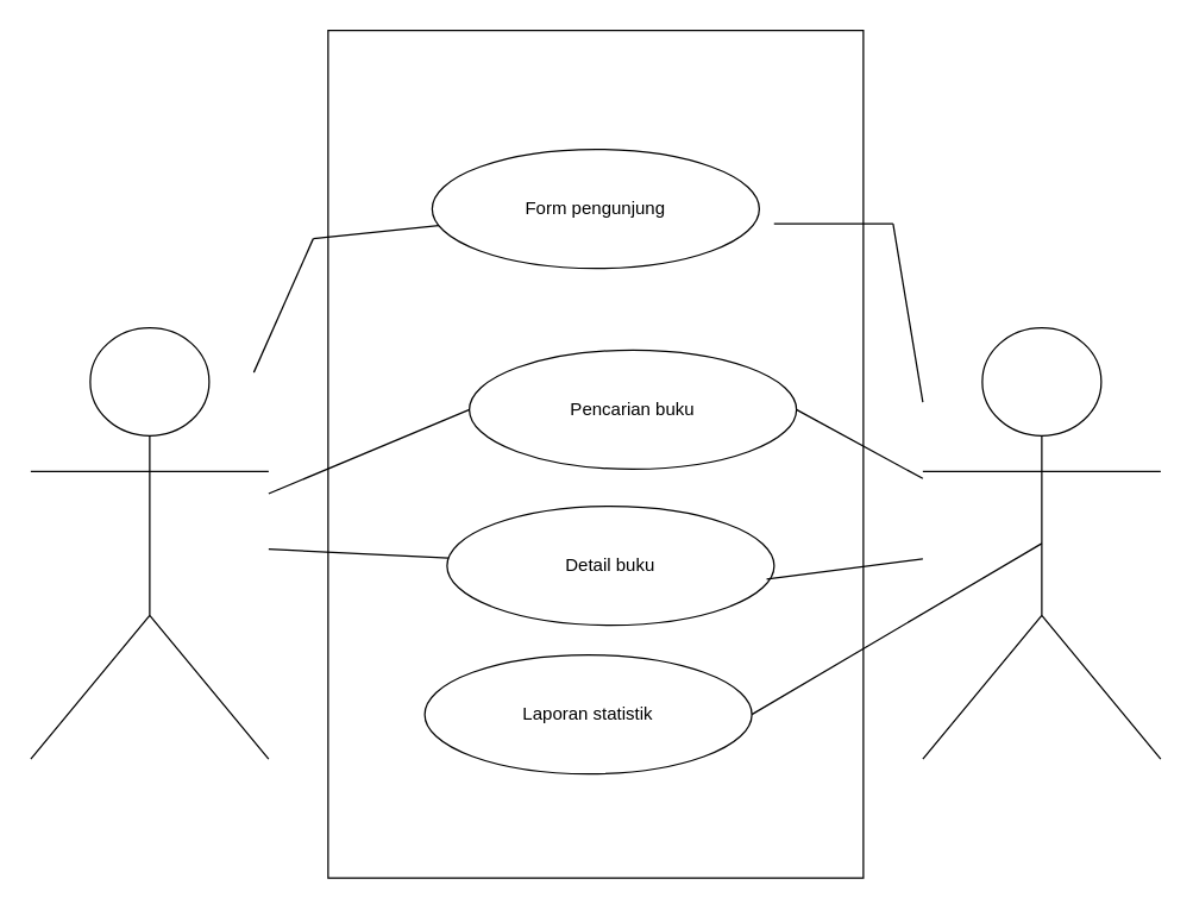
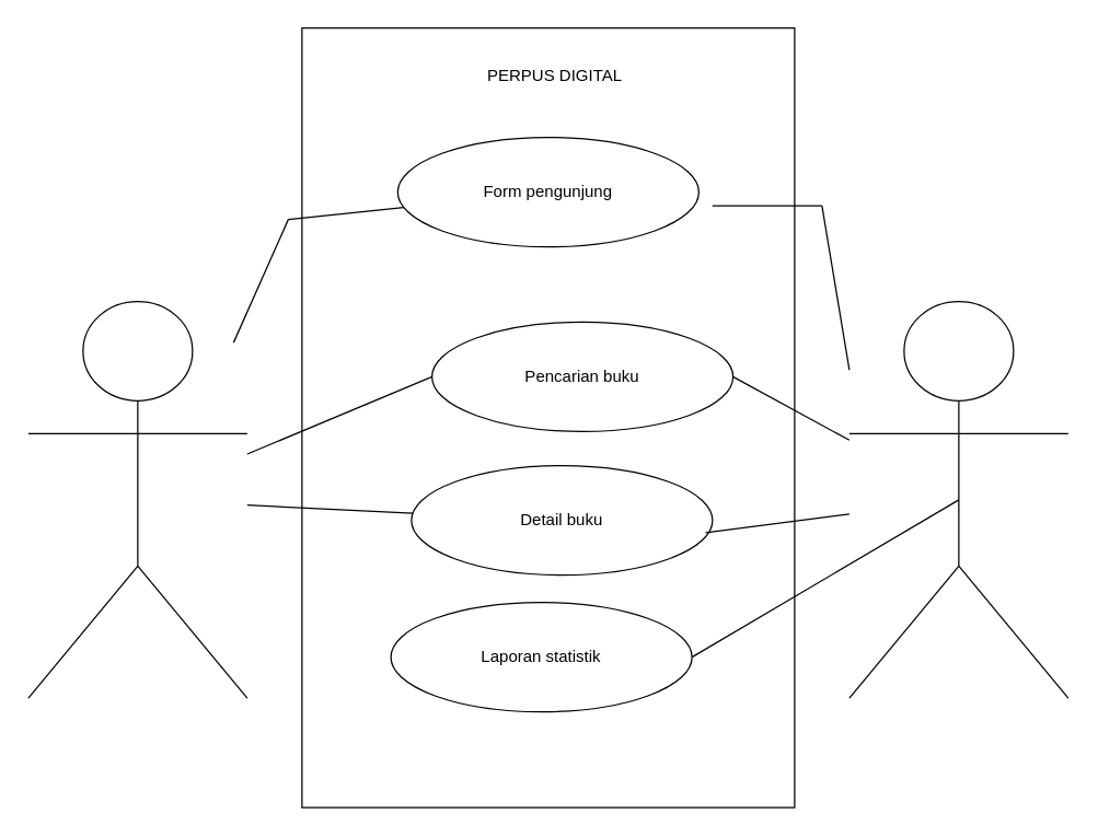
  <mxCell id="0" />
  <mxCell id="1" parent="0" />
  <mxCell id="2" value="" style="shape=umlActor;verticalLabelPosition=bottom;verticalAlign=top;html=1;outlineConnect=0;" vertex="1" parent="1"><mxGeometry x="20" y="220" width="160" height="290" as="geometry" /></mxCell>
  <mxCell id="3" value="" style="shape=umlActor;verticalLabelPosition=bottom;verticalAlign=top;html=1;outlineConnect=0;" vertex="1" parent="1"><mxGeometry x="620" y="220" width="160" height="290" as="geometry" /></mxCell>
  <mxCell id="4" value="" style="rounded=0;whiteSpace=wrap;html=1;" vertex="1" parent="1"><mxGeometry x="220" y="20" width="360" height="570" as="geometry" /></mxCell>
+ <mxCell id="5" value="PERPUS DIGITAL" style="text;html=1;strokeColor=none;fillColor=none;align=center;verticalAlign=middle;whiteSpace=wrap;rounded=0;" vertex="1" parent="1"><mxGeometry x="330" y="40" width="150" height="30" as="geometry" /></mxCell>
  <mxCell id="6" value="Form pengunjung" style="ellipse;whiteSpace=wrap;html=1;" vertex="1" parent="1"><mxGeometry x="290" y="100" width="220" height="80" as="geometry" /></mxCell>
  <mxCell id="7" value="Pencarian buku" style="ellipse;whiteSpace=wrap;html=1;" vertex="1" parent="1"><mxGeometry x="315" y="235" width="220" height="80" as="geometry" /></mxCell>
  <mxCell id="8" value="Detail buku" style="ellipse;whiteSpace=wrap;html=1;" vertex="1" parent="1"><mxGeometry x="300" y="340" width="220" height="80" as="geometry" /></mxCell>
  <mxCell id="9" value="Laporan statistik" style="ellipse;whiteSpace=wrap;html=1;" vertex="1" parent="1"><mxGeometry x="285" y="440" width="220" height="80" as="geometry" /></mxCell>
  <mxCell id="10" value="" style="endArrow=none;html=1;rounded=0;" edge="1" parent="1"><mxGeometry width="50" height="50" relative="1" as="geometry"><mxPoint x="170" y="250" as="sourcePoint" /><mxPoint x="210" y="160" as="targetPoint" /></mxGeometry></mxCell>
  <mxCell id="11" value="" style="endArrow=none;html=1;rounded=0;" edge="1" parent="1" target="6"><mxGeometry width="50" height="50" relative="1" as="geometry"><mxPoint x="210" y="160" as="sourcePoint" /><mxPoint x="260" y="110" as="targetPoint" /></mxGeometry></mxCell>
  <mxCell id="12" value="" style="endArrow=none;html=1;rounded=0;entryX=0;entryY=0.5;entryDx=0;entryDy=0;" edge="1" parent="1" source="2" target="7"><mxGeometry width="50" height="50" relative="1" as="geometry"><mxPoint x="190" y="260" as="sourcePoint" /><mxPoint x="200" y="260" as="targetPoint" /></mxGeometry></mxCell>
  <mxCell id="13" value="" style="endArrow=none;html=1;rounded=0;" edge="1" parent="1" source="2" target="8"><mxGeometry width="50" height="50" relative="1" as="geometry"><mxPoint x="150" y="400" as="sourcePoint" /><mxPoint x="200" y="350" as="targetPoint" /></mxGeometry></mxCell>
  <mxCell id="14" value="" style="endArrow=none;html=1;rounded=0;exitX=1;exitY=0.5;exitDx=0;exitDy=0;entryX=0.5;entryY=0.5;entryDx=0;entryDy=0;entryPerimeter=0;" edge="1" parent="1" source="9" target="3"><mxGeometry width="50" height="50" relative="1" as="geometry"><mxPoint x="530" y="480" as="sourcePoint" /><mxPoint x="580" y="430" as="targetPoint" /></mxGeometry></mxCell>
  <mxCell id="15" value="" style="endArrow=none;html=1;rounded=0;exitX=0.977;exitY=0.613;exitDx=0;exitDy=0;exitPerimeter=0;" edge="1" parent="1" source="8" target="3"><mxGeometry width="50" height="50" relative="1" as="geometry"><mxPoint x="530" y="400" as="sourcePoint" /><mxPoint x="580" y="350" as="targetPoint" /></mxGeometry></mxCell>
  <mxCell id="16" value="" style="endArrow=none;html=1;rounded=0;exitX=1;exitY=0.5;exitDx=0;exitDy=0;" edge="1" parent="1" source="7" target="3"><mxGeometry width="50" height="50" relative="1" as="geometry"><mxPoint x="530" y="290" as="sourcePoint" /><mxPoint x="580" y="240" as="targetPoint" /></mxGeometry></mxCell>
  <mxCell id="17" value="" style="endArrow=none;html=1;rounded=0;" edge="1" parent="1"><mxGeometry width="50" height="50" relative="1" as="geometry"><mxPoint x="620" y="270" as="sourcePoint" /><mxPoint x="600" y="150" as="targetPoint" /></mxGeometry></mxCell>
  <mxCell id="18" value="" style="endArrow=none;html=1;rounded=0;exitX=0.833;exitY=0.228;exitDx=0;exitDy=0;exitPerimeter=0;" edge="1" parent="1" source="4"><mxGeometry width="50" height="50" relative="1" as="geometry"><mxPoint x="530" y="180" as="sourcePoint" /><mxPoint x="600" y="150" as="targetPoint" /></mxGeometry></mxCell>
